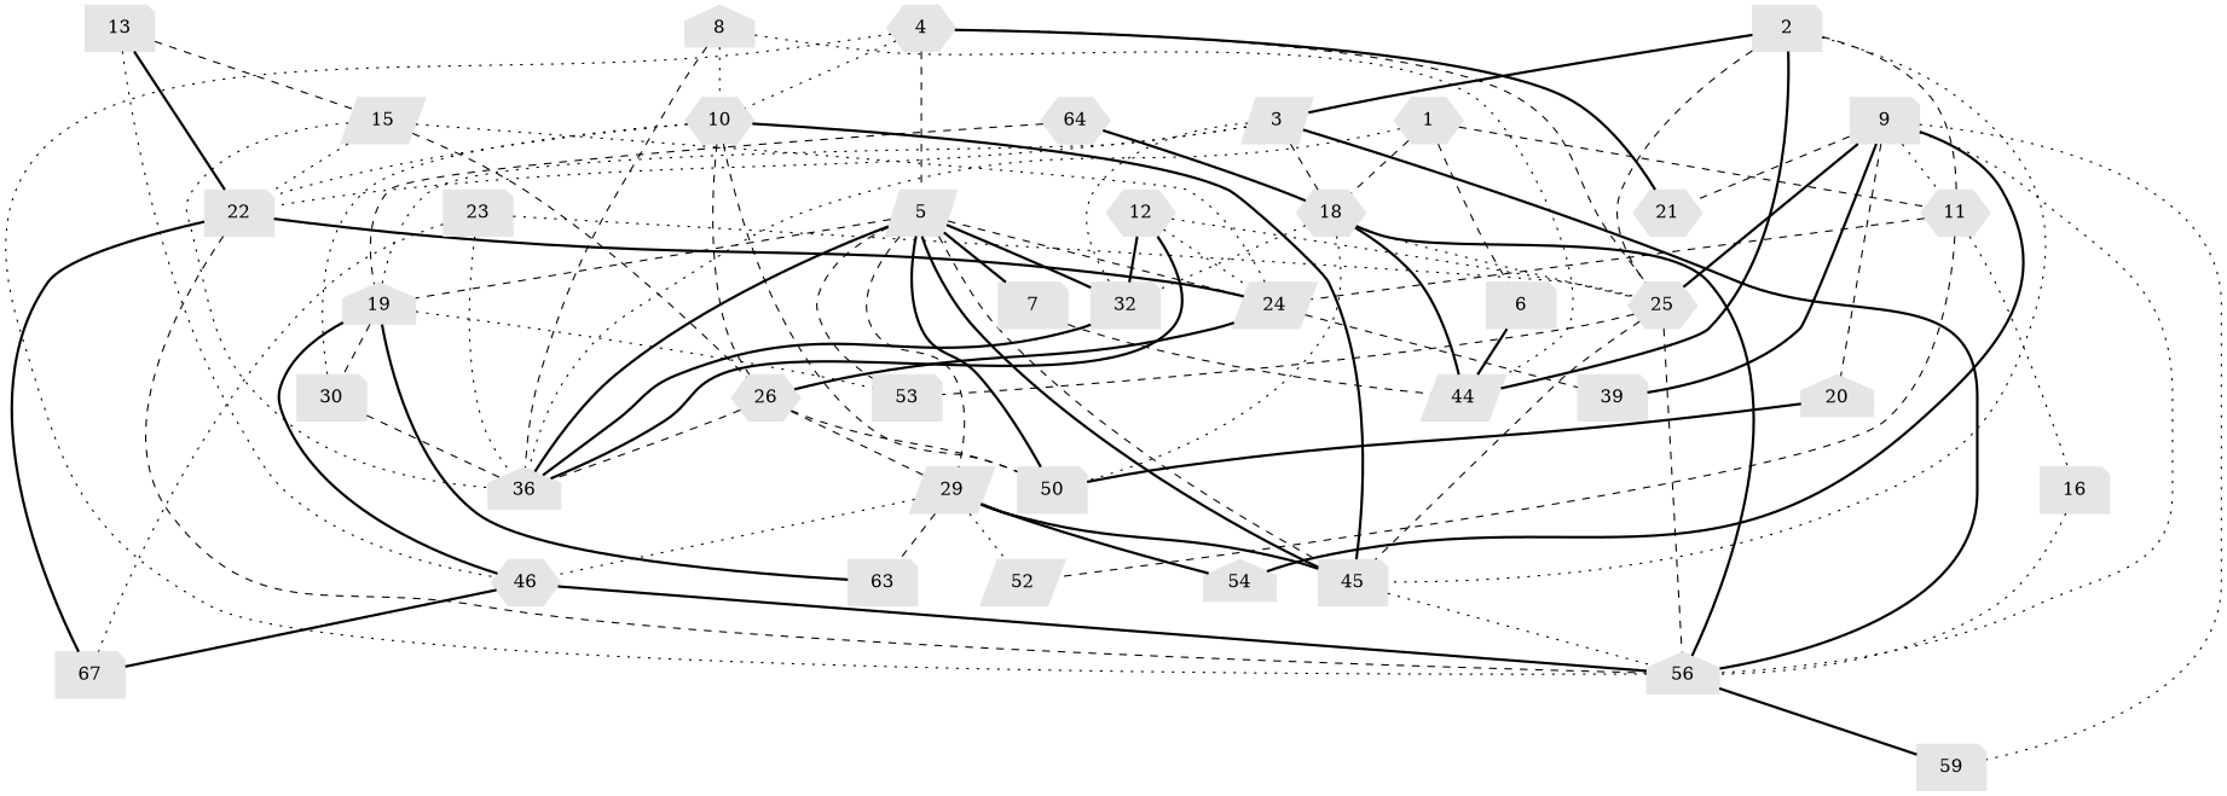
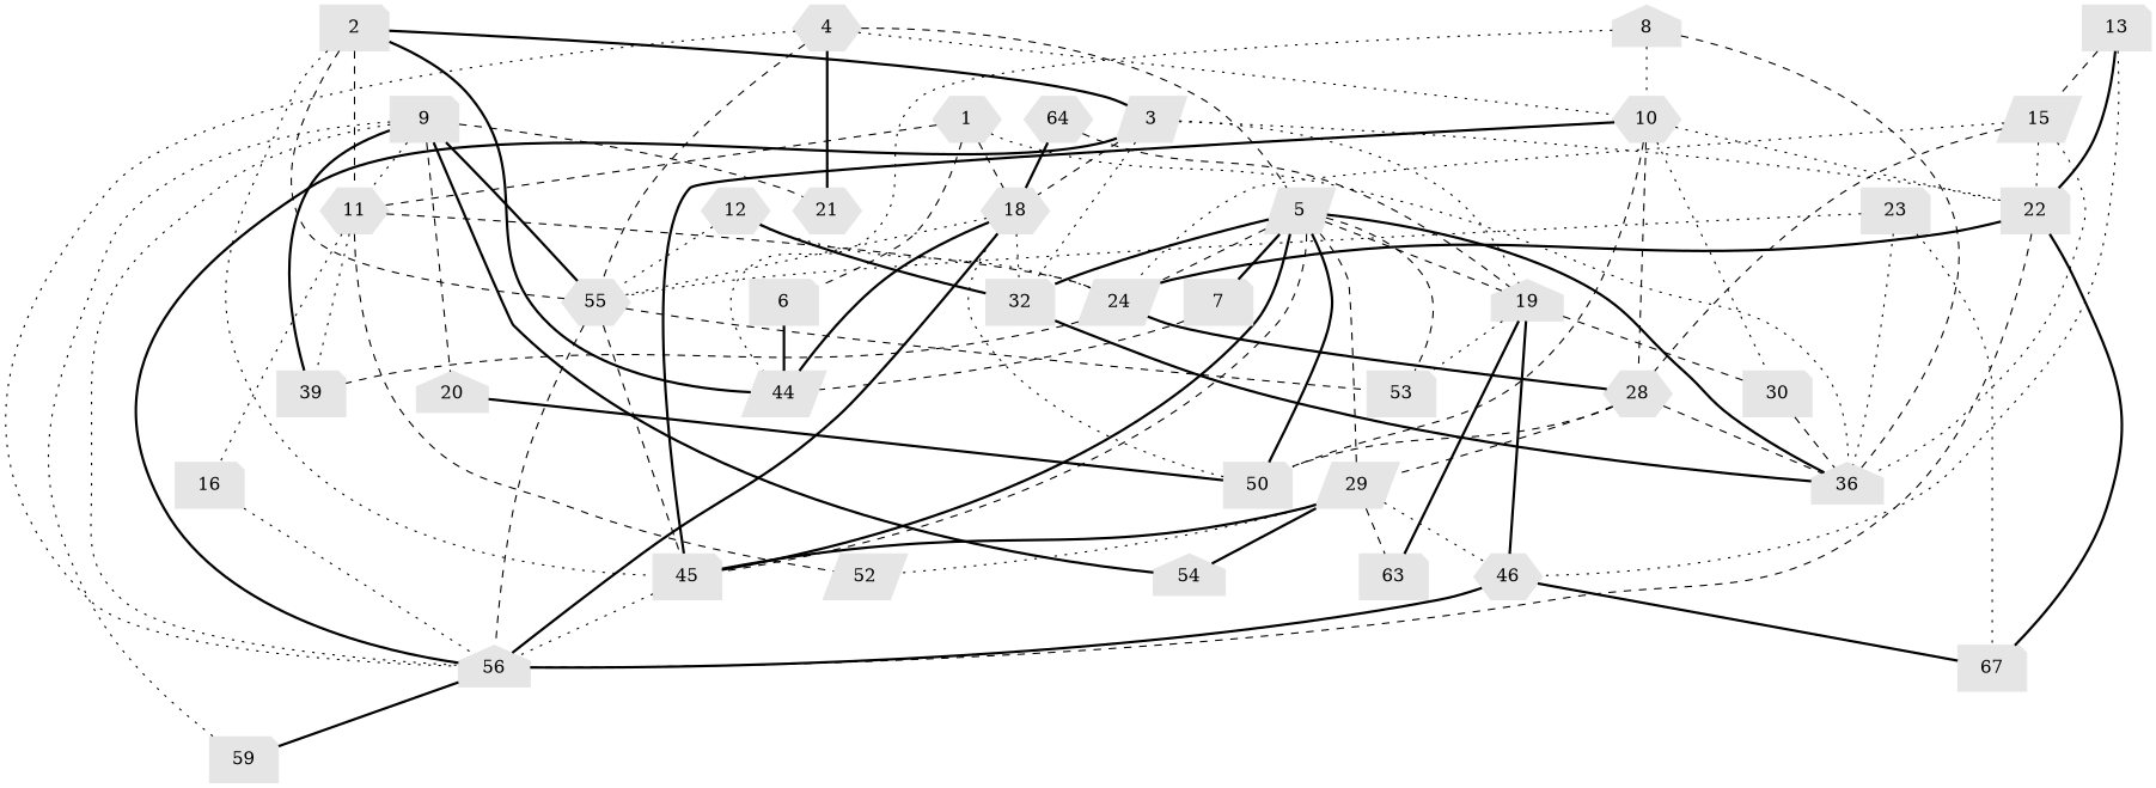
  graph {
    node [color=gray90 shape=note style=filled]
    edge [style=dashed]
    1 [shape=hexagon super="+51"]
    6
    11 [shape=hexagon super="+47"]
    18 [shape=hexagon super="+28"]
    36 [shape=house super="+62"]
    44 [shape=parallelogram super="+58"]
    24 [shape=parallelogram super="+41"]
    39
    16
    52 [shape=parallelogram]
-   25 [shape=hexagon super="+66"]
+   25 [shape=hexagon super="+66" label=55]
    32 [super="+61"]
    56 [shape=house super="+57"]
    50
    2 [super="+17"]
    3 [shape=parallelogram super="+40"]
    45 [super="+55"]
    19 [shape=house super="+64"]
    22 [super="+65"]
    53
    30 [super="+48"]
    46 [shape=hexagon super="+60"]
    63
    67
    59
    4 [shape=hexagon super="+38"]
    5 [shape=parallelogram super="+43"]
    10 [shape=hexagon super="+37"]
    21 [shape=hexagon]
    7
    29 [shape=parallelogram super="+33"]
-   26 [shape=hexagon super="+31"]
+   26 [shape=hexagon super="+31" label=28]
    54 [shape=house]
    8 [shape=house]
    9 [super="+49"]
    20 [shape=house]
    12 [shape=hexagon super="+42"]
    15 [shape=parallelogram super="+35"]
    13
    n40 [label=64 shape=hexagon]
    23 [super="+34"]
    1 -- 6
    1 -- 11 [weight=2]
    1 -- 18
    1 -- 36 [style=dotted]
    6 -- 44 [style=bold]
    11 -- 24
+   11 -- 39 [style=dotted]
    11 -- 16 [style=dotted]
    11 -- 52
    18 -- 44 [style=bold]
    18 -- 25 [style=dotted]
    18 -- 32 [style=dotted]
    18 -- 56 [style=bold]
    18 -- 50 [style=dotted]
    24 -- 39
    24 -- 26 [style=bold]
    16 -- 56 [style=dotted]
    25 -- 56
    25 -- 45
    25 -- 53
    32 -- 36 [style=bold]
    56 -- 59 [style=bold]
    2 -- 11
    2 -- 44 [style=bold]
    2 -- 25
    2 -- 3 [style=bold]
    2 -- 45 [style=dotted]
    3 -- 18
    3 -- 32 [style=dotted]
    3 -- 56 [style=bold]
    3 -- 19 [style=dotted]
    3 -- 22 [style=dotted]
    45 -- 56 [style=dotted]
    19 -- 53 [style=dotted]
    19 -- 30
    19 -- 46 [style=bold]
    19 -- 63 [style=bold]
    22 -- 24 [style=bold]
    22 -- 56
    22 -- 67 [style=bold]
    30 -- 36
    46 -- 56 [style=bold weight=2]
    46 -- 67 [style=bold]
    4 -- 25
    4 -- 56 [style=dotted]
    4 -- 5
    4 -- 10 [style=dotted]
    4 -- 21 [style=bold]
    5 -- 36 [style=bold]
    5 -- 24
    5 -- 32 [style=bold]
    5 -- 50 [style=bold]
    5 -- 45 [style=bold]
    5 -- 45
    5 -- 19
    5 -- 53
    5 -- 7 [style=bold]
    5 -- 29
    10 -- 50
    10 -- 45 [style=bold]
    10 -- 22 [style=dotted]
    10 -- 30 [style=dotted]
    10 -- 26
    7 -- 44
    29 -- 52 [style=dotted]
    29 -- 45 [style=bold]
    29 -- 46 [style=dotted]
    29 -- 63
    29 -- 54 [style=bold]
    26 -- 36
    26 -- 50
    26 -- 29
    8 -- 36
    8 -- 44 [style=dotted]
    8 -- 10 [style=dotted]
    9 -- 11 [style=dotted]
    9 -- 39 [style=bold]
    9 -- 25 [style=bold]
    9 -- 56 [style=dotted]
    9 -- 59 [style=dotted]
    9 -- 21
    9 -- 54 [style=bold]
    9 -- 20
    20 -- 50 [style=bold]
-   12 -- 36 [style=bold]
    12 -- 24 [style=dotted]
    12 -- 25 [style=dotted]
    12 -- 32 [style=bold]
    15 -- 36 [style=dotted]
    15 -- 24 [style=dotted]
    15 -- 22 [style=dotted]
    15 -- 26 [weight=2]
    13 -- 22 [style=bold]
    13 -- 46 [style=dotted]
    13 -- 15
    n40 -- 18 [style=bold]
    n40 -- 19
    23 -- 36 [style=dotted weight=2]
    23 -- 25 [style=dotted]
    23 -- 67 [style=dotted]
  }
